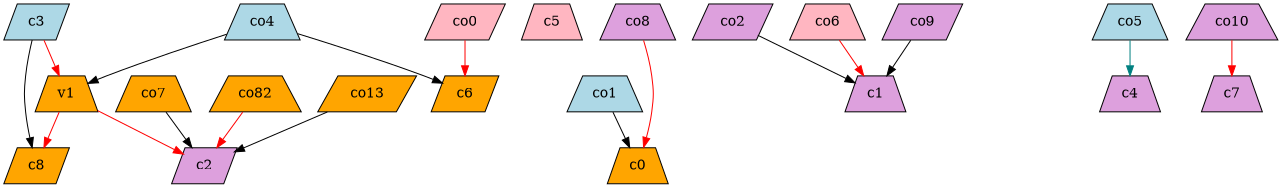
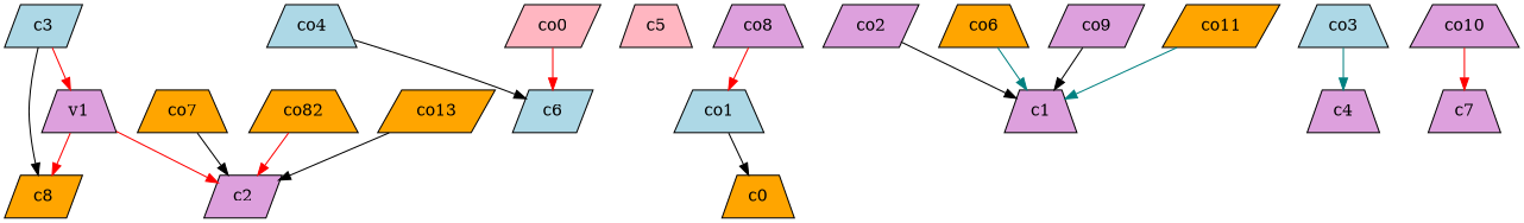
  strict digraph {
    node [fillcolor=plum shape=trapezium style=filled]
    edge [color=red weight=1]
    c3 [fillcolor=lightblue shape=parallelogram]
-   v1 [fillcolor=orange]
+   v1
    c8 [fillcolor=orange shape=parallelogram]
    c2 [shape=parallelogram]
    c5 [fillcolor=lightpink]
    co1 [fillcolor=lightblue]
    n7 [fillcolor=orange label=c0]
    co2 [shape=parallelogram]
    c1
-   co3 [fillcolor=lightblue label=co5]
+   co3 [fillcolor=lightblue]
    c4
    co4 [fillcolor=lightblue]
-   c6 [fillcolor=orange shape=parallelogram]
+   c6 [fillcolor=lightblue shape=parallelogram]
    n14 [fillcolor=lightpink label=co0 shape=parallelogram]
-   co6 [fillcolor=lightpink]
+   co6 [fillcolor=orange]
    co7 [fillcolor=orange]
    co8
    co9 [shape=parallelogram]
    co10
    c7
+   co11 [fillcolor=orange shape=parallelogram]
    n22 [fillcolor=orange label=co82]
    co13 [fillcolor=orange shape=parallelogram]
    c3 -> v1
    c3 -> c8 [color=black]
    v1 -> c8
    v1 -> c2
    co1 -> n7 [color=black]
    co2 -> c1 [color=black]
    co3 -> c4 [color=teal]
-   co4 -> v1 [color=black]
    co4 -> c6 [color=black]
    n14 -> c6
-   co6 -> c1
+   co6 -> c1 [color=teal]
    co7 -> c2 [color=black]
-   co8 -> n7
+   co8 -> co1
    co9 -> c1 [color=black]
    co10 -> c7
+   co11 -> c1 [color=teal]
    n22 -> c2
    co13 -> c2 [color=black]
  }
